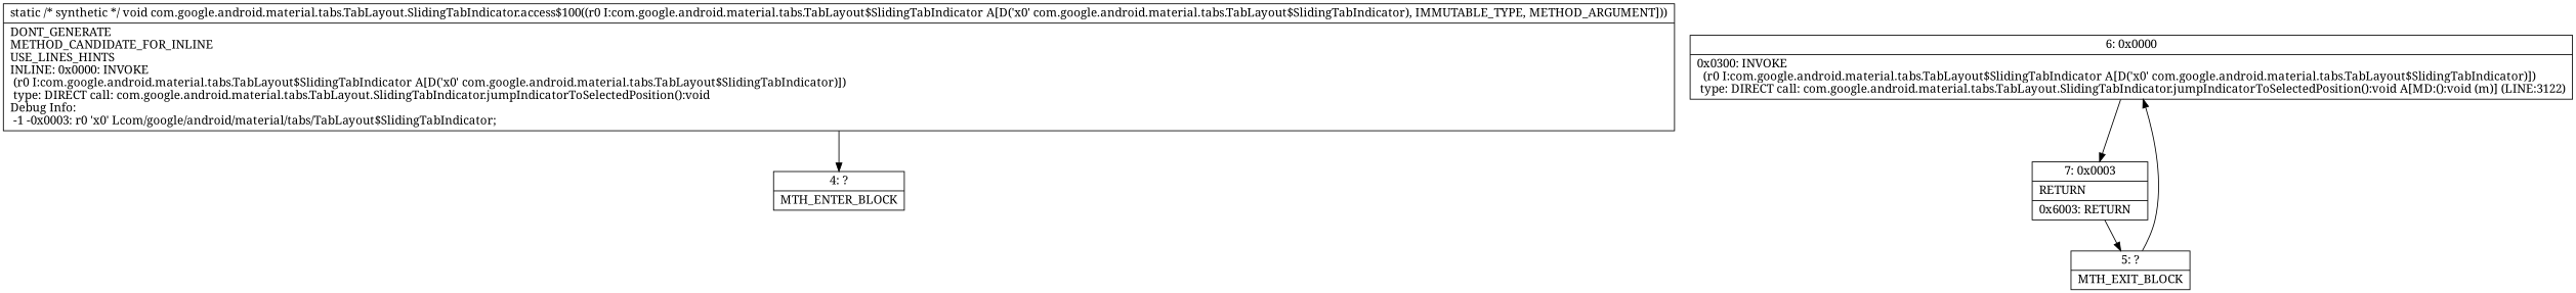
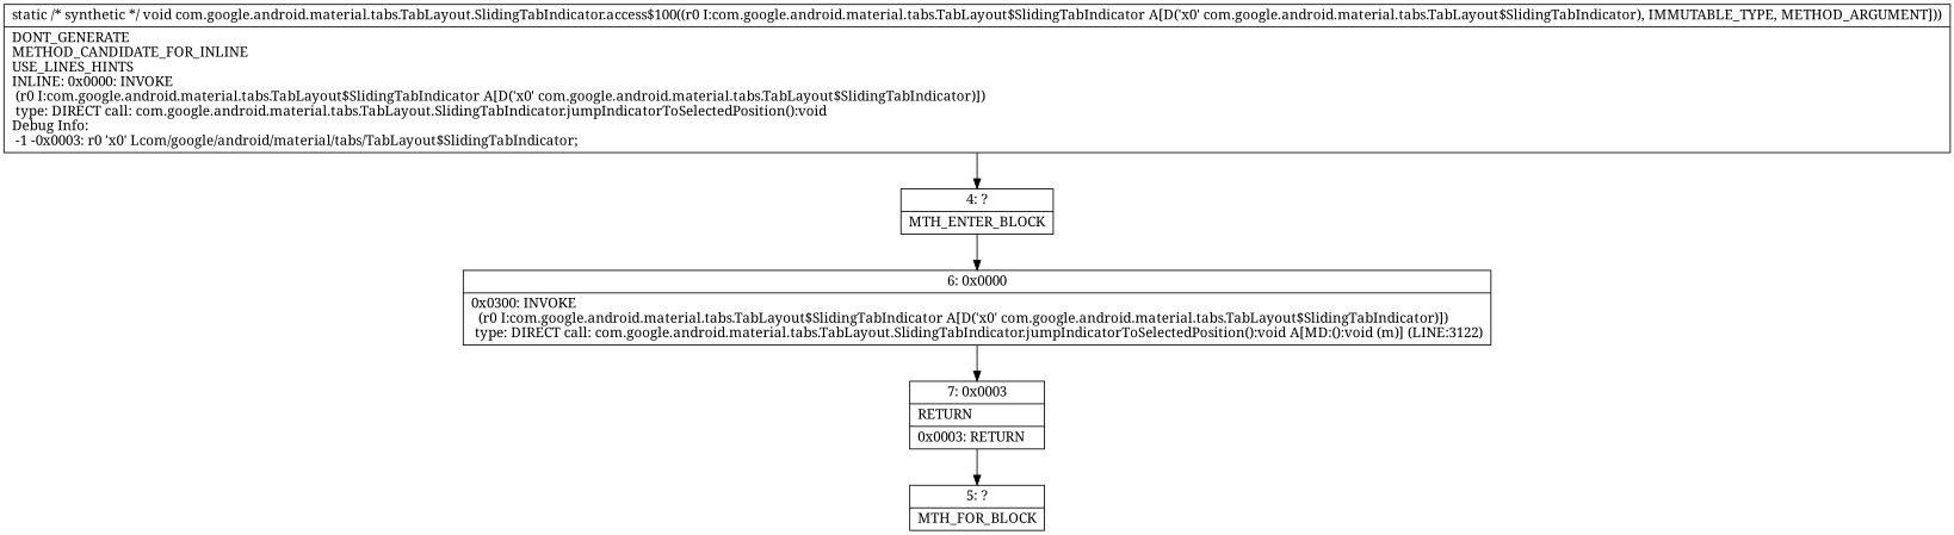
  digraph {
    fontname="Noto Serif"
    node [fontname="Noto Serif" shape=record]
    edge [fontname="Noto Serif"]
    n1 [label="{4\:\ ?|MTH_ENTER_BLOCK\l}"]
    n2 [label="{6\:\ 0x0000|0x0300: INVOKE  \l  (r0 I:com.google.android.material.tabs.TabLayout$SlidingTabIndicator A[D('x0' com.google.android.material.tabs.TabLayout$SlidingTabIndicator)])\l type: DIRECT call: com.google.android.material.tabs.TabLayout.SlidingTabIndicator.jumpIndicatorToSelectedPosition():void A[MD:():void (m)] (LINE:3122)\l}"]
-   n3 [label="{7\:\ 0x0003|RETURN\l|0x6003: RETURN   \l}"]
-   n4 [label="{5\:\ ?|MTH_EXIT_BLOCK\l}"]
+   n3 [label="{7\:\ 0x0003|RETURN\l|0x0003: RETURN   \l}"]
+   n4 [label="{5\:\ ?|MTH_FOR_BLOCK\l}"]
    n5 [label="{static \/* synthetic *\/ void com.google.android.material.tabs.TabLayout.SlidingTabIndicator.access$100((r0 I:com.google.android.material.tabs.TabLayout$SlidingTabIndicator A[D('x0' com.google.android.material.tabs.TabLayout$SlidingTabIndicator), IMMUTABLE_TYPE, METHOD_ARGUMENT]))  | DONT_GENERATE\lMETHOD_CANDIDATE_FOR_INLINE\lUSE_LINES_HINTS\lINLINE: 0x0000: INVOKE  \l  (r0 I:com.google.android.material.tabs.TabLayout$SlidingTabIndicator A[D('x0' com.google.android.material.tabs.TabLayout$SlidingTabIndicator)])\l type: DIRECT call: com.google.android.material.tabs.TabLayout.SlidingTabIndicator.jumpIndicatorToSelectedPosition():void\lDebug Info:\l  \-1 \-0x0003: r0 'x0' Lcom\/google\/android\/material\/tabs\/TabLayout$SlidingTabIndicator;\l}"]
-   n4 -> n2
+   n1 -> n2
    n2 -> n3
    n3 -> n4
    n5 -> n1
  }
